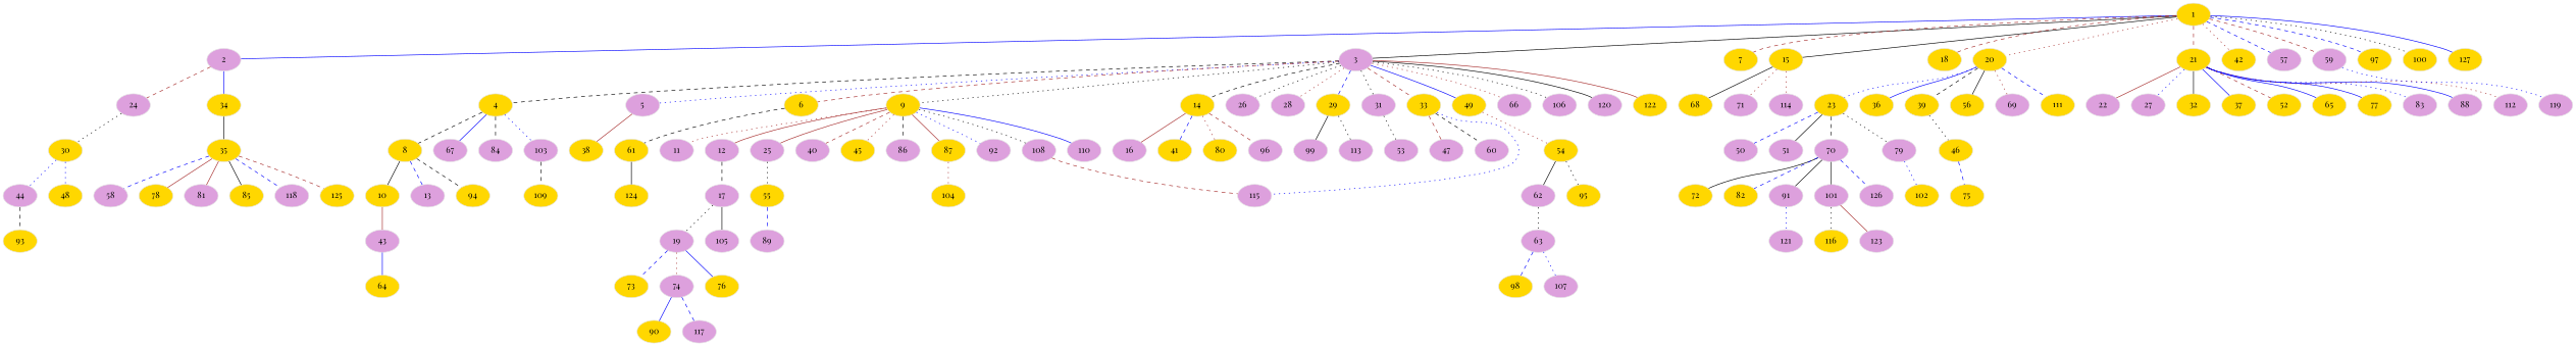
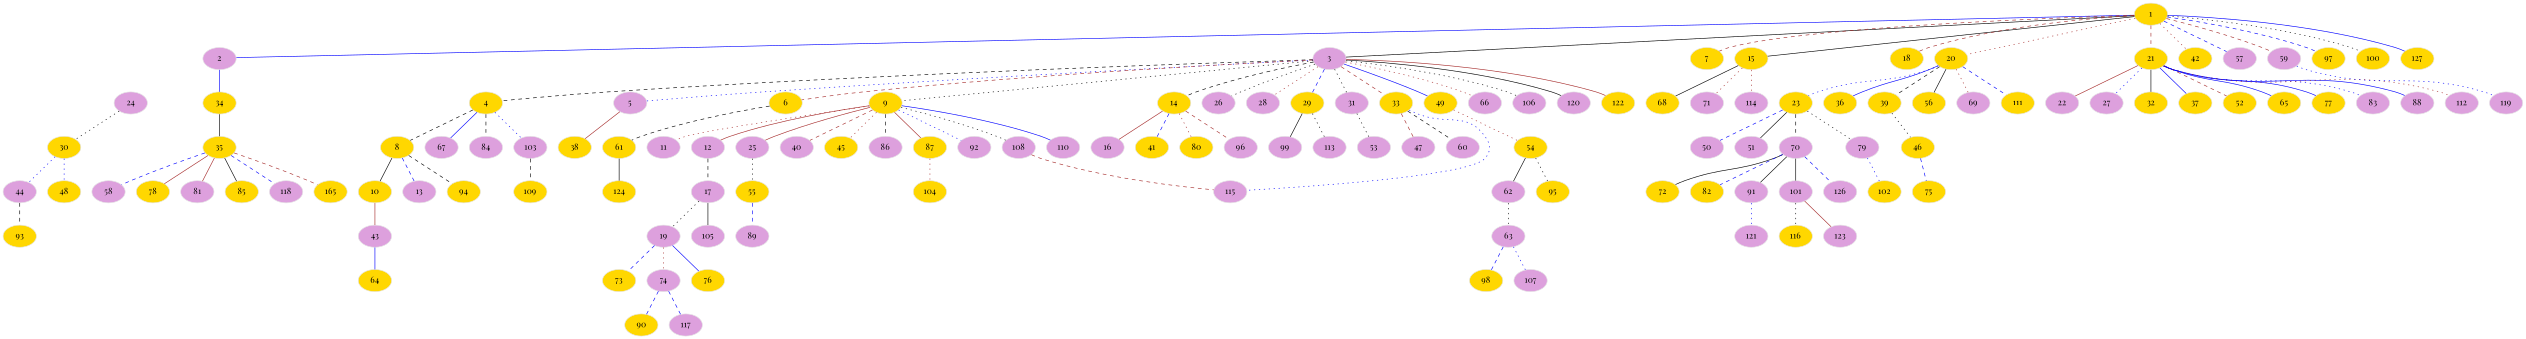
  graph {
    fontname="Playfair Display"
    node [color=gray90 fillcolor=plum fontname="Playfair Display" style=filled]
    edge [color=black fontname="Playfair Display" style=dashed]
    2
    1 [fillcolor=gold]
    3
    7 [fillcolor=gold]
    15 [fillcolor=gold]
    18 [fillcolor=gold]
    20 [fillcolor=gold]
    21 [fillcolor=gold]
    42 [fillcolor=gold]
    57
    59
    97 [fillcolor=gold]
    100 [fillcolor=gold]
    127 [fillcolor=gold]
    24
    34 [fillcolor=gold]
    4 [fillcolor=gold]
    5
    6 [fillcolor=gold]
    9 [fillcolor=gold]
    14 [fillcolor=gold]
    26
    28
    29 [fillcolor=gold]
    31
    33 [fillcolor=gold]
    49 [fillcolor=gold]
    66
    106
    120
    122 [fillcolor=gold]
    68 [fillcolor=gold]
    71
    114
    23 [fillcolor=gold]
    36 [fillcolor=gold]
    39 [fillcolor=gold]
    56 [fillcolor=gold]
    69
    111 [fillcolor=gold]
    22
    27
    32 [fillcolor=gold]
    37 [fillcolor=gold]
    52 [fillcolor=gold]
    65 [fillcolor=gold]
    77 [fillcolor=gold]
    83
    88
    112
    119
    30 [fillcolor=gold]
    35 [fillcolor=gold]
    8 [fillcolor=gold]
    67
    84
    103
    38 [fillcolor=gold]
    61 [fillcolor=gold]
    11
    12
    25
    40
    45 [fillcolor=gold]
    86
    87 [fillcolor=gold]
    92
    108
    110
    16
    41 [fillcolor=gold]
    80 [fillcolor=gold]
    96
    99
    113
    53
    47
    60
    115
    54 [fillcolor=gold]
    10 [fillcolor=gold]
    13
    94 [fillcolor=gold]
    109 [fillcolor=gold]
    124 [fillcolor=gold]
    43
    17
    55 [fillcolor=gold]
    104 [fillcolor=gold]
    64 [fillcolor=gold]
    19
    105
    73 [fillcolor=gold]
    74
    76 [fillcolor=gold]
    90 [fillcolor=gold]
    117
    50
    51
    70
    79
    46 [fillcolor=gold]
    72 [fillcolor=gold]
    82 [fillcolor=gold]
    91
    101
    126
    102 [fillcolor=gold]
    44
    48 [fillcolor=gold]
    89
    93 [fillcolor=gold]
    58
    78 [fillcolor=gold]
    81
    85 [fillcolor=gold]
    118
-   125 [fillcolor=gold]
+   125 [fillcolor=gold label=165]
    75 [fillcolor=gold]
    62
    95 [fillcolor=gold]
    63
    98 [fillcolor=gold]
    107
    121
    116 [fillcolor=gold]
    123
-   2 -- 24 [color=brown]
    2 -- 34 [color=blue style=solid]
    1 -- 2 [color=blue style=solid]
    1 -- 3 [style=solid]
    1 -- 7 [color=brown]
    1 -- 15 [style=solid]
    1 -- 18 [color=brown]
    1 -- 20 [color=brown style=dotted]
    1 -- 21 [color=brown]
    1 -- 42 [color=brown style=dotted]
    1 -- 57 [color=blue]
    1 -- 59 [color=brown]
    1 -- 97 [color=blue]
    1 -- 100 [style=dotted]
    1 -- 127 [color=blue style=solid]
    3 -- 4
    3 -- 5 [color=blue style=dotted]
    3 -- 6 [color=brown]
    3 -- 9 [style=dotted]
    3 -- 14
    3 -- 26 [style=dotted]
    3 -- 28 [color=brown style=dotted]
    3 -- 29 [color=blue]
    3 -- 31 [style=dotted]
    3 -- 33 [color=brown]
    3 -- 49 [color=blue style=solid]
    3 -- 66 [color=brown style=dotted]
    3 -- 106 [style=dotted]
    3 -- 120 [style=solid]
    3 -- 122 [color=brown style=solid]
    15 -- 68 [style=solid]
    15 -- 71 [color=brown style=dotted]
    15 -- 114 [color=brown style=dotted]
    20 -- 23 [color=blue style=dotted]
    20 -- 36 [color=blue style=solid]
    20 -- 39
    20 -- 56 [style=solid]
    20 -- 69 [color=brown style=dotted]
    20 -- 111 [color=blue]
    21 -- 22 [color=brown style=solid]
    21 -- 27 [color=blue style=dotted]
    21 -- 32 [style=solid]
    21 -- 37 [color=blue style=solid]
    21 -- 52 [color=brown]
    21 -- 65 [color=blue style=solid]
    21 -- 77 [color=blue style=solid]
    21 -- 83 [color=blue style=dotted]
    21 -- 88 [color=blue style=solid]
    21 -- 112 [color=brown style=dotted]
    59 -- 119 [color=blue style=dotted]
    24 -- 30 [style=dotted]
    34 -- 35 [style=solid]
    4 -- 8
    4 -- 67 [color=blue style=solid]
    4 -- 84
    4 -- 103 [color=blue style=dotted]
    5 -- 38 [color=brown style=solid]
    6 -- 61
    9 -- 11 [color=brown style=dotted]
    9 -- 12 [color=brown style=solid]
    9 -- 25 [color=brown style=solid]
    9 -- 40 [color=brown]
    9 -- 45 [color=brown style=dotted]
    9 -- 86
    9 -- 87 [color=brown style=solid]
    9 -- 92 [color=blue style=dotted]
    9 -- 108 [style=dotted]
    9 -- 110 [color=blue style=solid]
    14 -- 16 [color=brown style=solid]
    14 -- 41 [color=blue]
    14 -- 80 [color=brown style=dotted]
    14 -- 96 [color=brown]
    29 -- 99 [style=solid]
    29 -- 113 [style=dotted]
    31 -- 53 [style=dotted]
    33 -- 47 [color=brown]
    33 -- 60
    33 -- 115 [color=blue style=dotted]
    49 -- 54 [color=brown style=dotted]
    23 -- 50 [color=blue]
    23 -- 51 [style=solid]
    23 -- 70
    23 -- 79 [style=dotted]
    39 -- 46 [style=dotted]
    30 -- 44 [color=blue style=dotted]
    30 -- 48 [color=blue style=dotted]
    35 -- 58 [color=blue]
    35 -- 78 [color=brown style=solid]
    35 -- 81 [color=brown style=solid]
    35 -- 85 [style=solid]
    35 -- 118 [color=blue]
    35 -- 125 [color=brown]
    8 -- 10 [style=solid]
    8 -- 13 [color=blue]
    8 -- 94
    103 -- 109
    61 -- 124 [style=solid]
    12 -- 17
    25 -- 55 [style=dotted]
    87 -- 104 [color=brown style=dotted]
    108 -- 115 [color=brown]
    54 -- 62 [style=solid]
    54 -- 95 [style=dotted]
    10 -- 43 [color=brown style=solid]
    43 -- 64 [color=blue style=solid]
    17 -- 19 [style=dotted]
    17 -- 105 [style=solid]
    55 -- 89 [color=blue]
    19 -- 73 [color=blue]
    19 -- 74 [color=brown style=dotted]
    19 -- 76 [color=blue style=solid]
-   74 -- 90 [color=blue style=solid]
+   74 -- 90 [color=blue]
    74 -- 117 [color=blue]
    70 -- 72 [style=solid]
    70 -- 82 [color=blue]
    70 -- 91 [style=solid]
    70 -- 101 [style=solid]
    70 -- 126 [color=blue]
    79 -- 102 [color=blue style=dotted]
    46 -- 75 [color=blue]
    91 -- 121 [color=blue style=dotted]
    101 -- 116 [style=dotted]
    101 -- 123 [color=brown style=solid]
    44 -- 93
    62 -- 63 [style=dotted]
    63 -- 98 [color=blue]
    63 -- 107 [color=blue style=dotted]
  }
